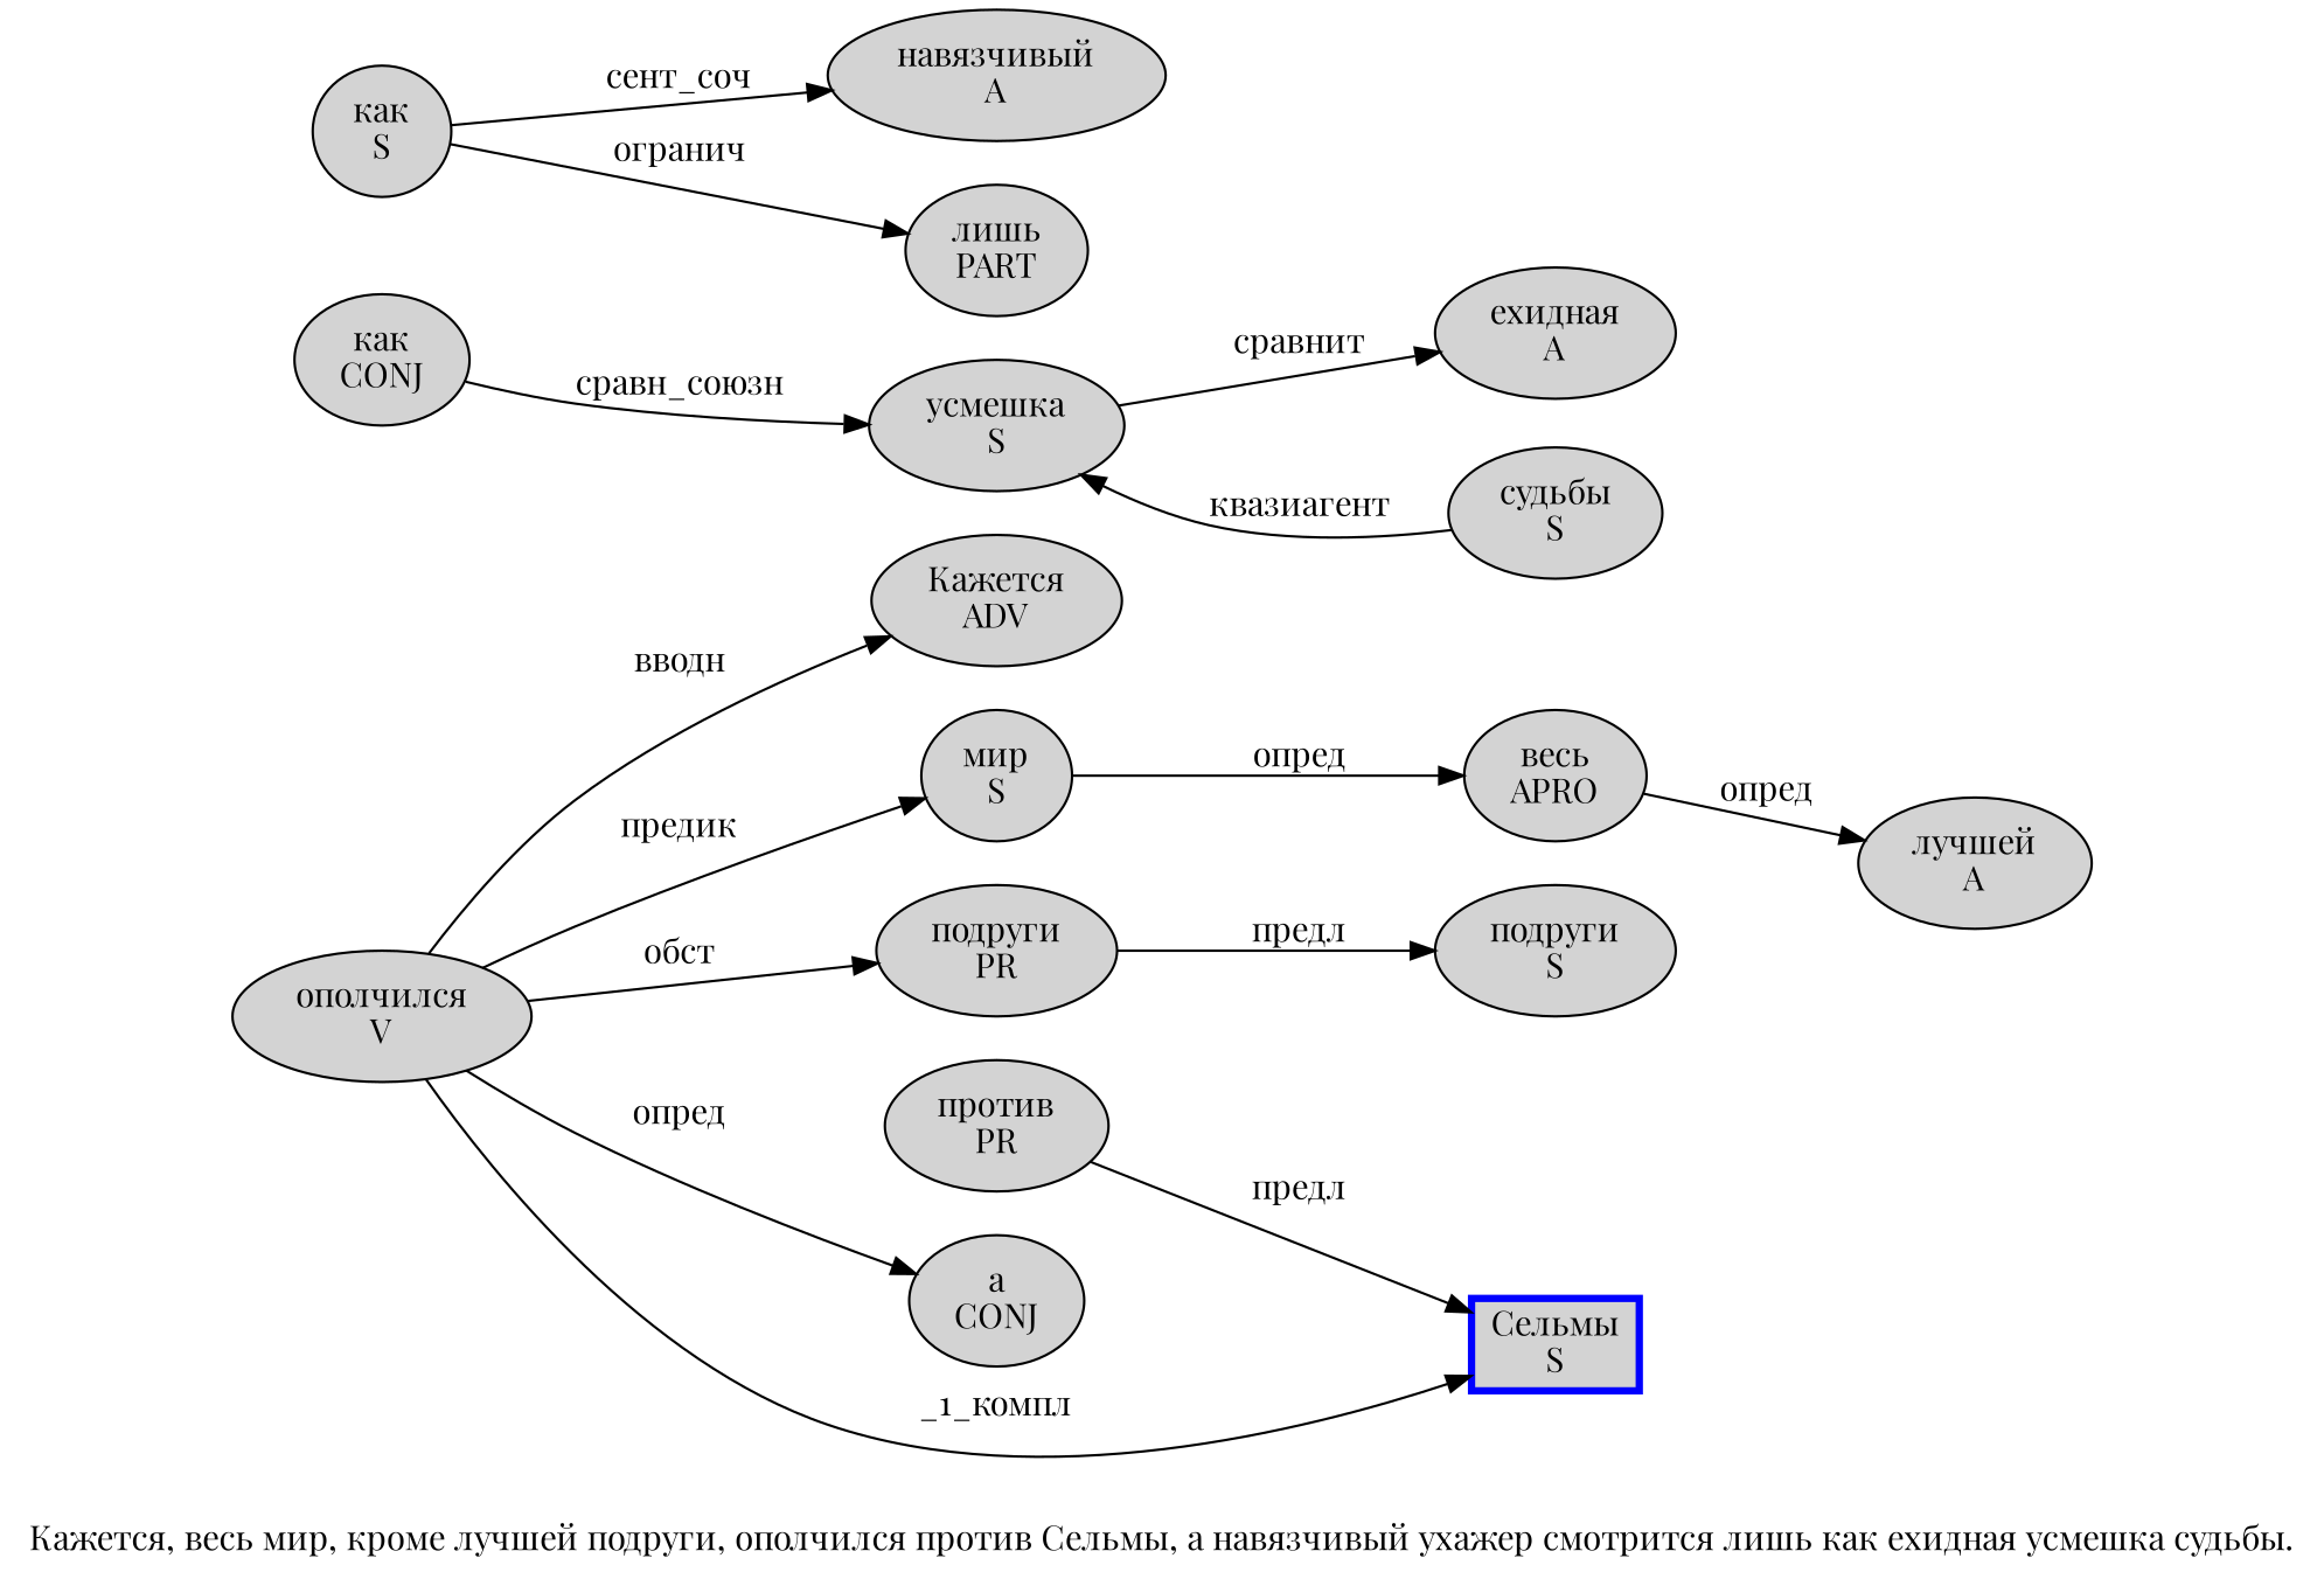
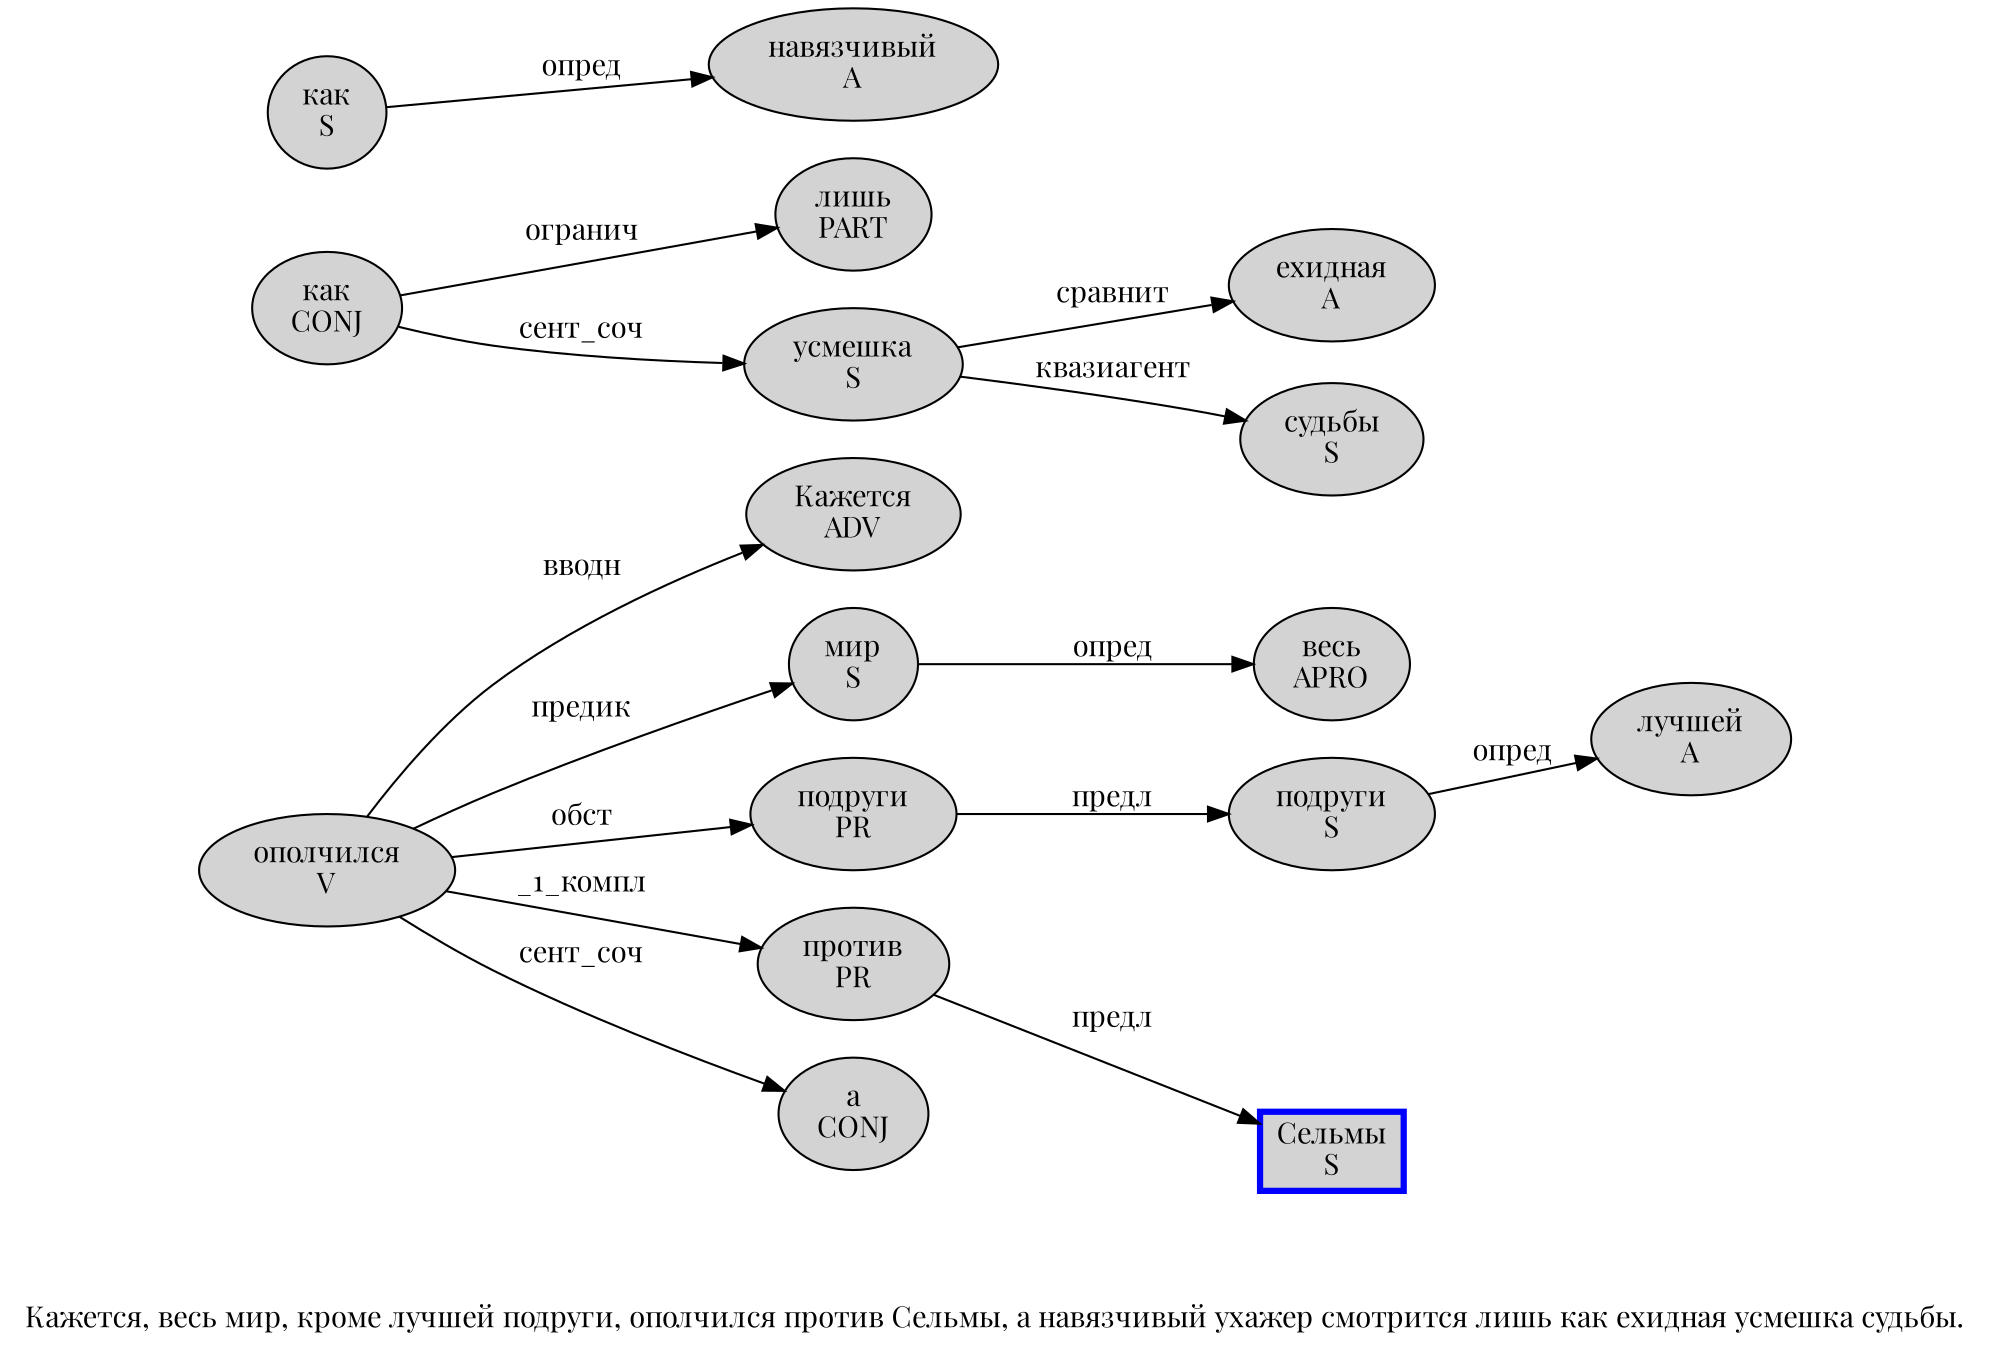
  digraph {
    fontname="Playfair Display"
    label="Кажется, весь мир, кроме лучшей подруги, ополчился против Сельмы, а навязчивый ухажер смотрится лишь как ехидная усмешка судьбы."
    rankdir=LR
    node [fillcolor=lightgray fontname="Playfair Display" penwidth=1 shape=ellipse style=filled]
    edge [fontname="Playfair Display"]
    n1 [label="Кажется\nADV"]
    n2 [label="весь\nAPRO"]
    n3 [label="мир\nS"]
    n4 [label="подруги\nPR"]
    n5 [label="подруги\nS"]
    n6 [label="лучшей\nA"]
    n7 [label="ополчился\nV"]
    n8 [label="против\nPR"]
    n9 [label="а\nCONJ"]
    n10 [color=blue label="Сельмы\nS" penwidth=3 shape=box]
    n11 [label="навязчивый\nA"]
    n12 [label="как\nS"]
    n13 [label="как\nCONJ"]
    n14 [label="лишь\nPART"]
    n15 [label="усмешка\nS"]
    n16 [label="ехидная\nA"]
    n17 [label="судьбы\nS"]
    n3 -> n2 [label="опред"]
    n4 -> n5 [label="предл"]
-   n2 -> n6 [label="опред"]
+   n5 -> n6 [label="опред"]
    n7 -> n1 [label="вводн"]
    n7 -> n3 [label="предик"]
    n7 -> n4 [label="обст"]
-   n7 -> n10 [label="_1_компл"]
-   n7 -> n9 [label="опред"]
+   n7 -> n8 [label="_1_компл"]
+   n7 -> n9 [label="сент_соч"]
    n8 -> n10 [label="предл"]
-   n12 -> n11 [label="сент_соч"]
-   n12 -> n14 [label="огранич"]
-   n13 -> n15 [label="сравн_союзн"]
+   n12 -> n11 [label="опред"]
+   n13 -> n14 [label="огранич"]
+   n13 -> n15 [label="сент_соч"]
    n15 -> n16 [label="сравнит"]
-   n17 -> n15 [label="квазиагент"]
+   n15 -> n17 [label="квазиагент"]
  }
